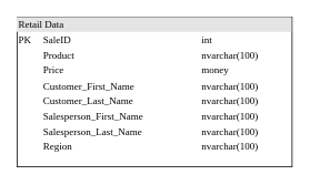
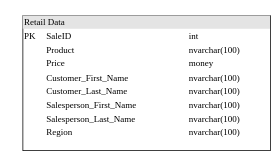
  <mxCell id="0" />
  <mxCell id="1" parent="0" />
- <mxCell id="2" value="&lt;div style=&quot;box-sizing: border-box; width: 100%; background: rgb(228, 228, 228); padding: 2px;&quot;&gt;Retail Data&lt;/div&gt;&lt;table style=&quot;width: 100% ; font-size: 1em&quot; cellpadding=&quot;2&quot; cellspacing=&quot;0&quot;&gt;&lt;tbody&gt;&lt;tr&gt;&lt;td&gt;PK&lt;/td&gt;&lt;td&gt;SaleID&lt;/td&gt;&lt;td&gt;int&lt;/td&gt;&lt;/tr&gt;&lt;tr&gt;&lt;td&gt;&lt;br&gt;&lt;/td&gt;&lt;td&gt;Product&lt;/td&gt;&lt;td&gt;nvarchar(100)&lt;/td&gt;&lt;/tr&gt;&lt;tr&gt;&lt;td&gt;&lt;/td&gt;&lt;td&gt;Price&lt;/td&gt;&lt;td&gt;money&lt;/td&gt;&lt;/tr&gt;&lt;tr&gt;&lt;td&gt;&lt;br&gt;&lt;/td&gt;&lt;td&gt;Customer_First_Name&lt;/td&gt;&lt;td&gt;nvarchar(100)&lt;/td&gt;&lt;/tr&gt;&lt;tr&gt;&lt;td&gt;&lt;br&gt;&lt;/td&gt;&lt;td&gt;Customer_Last_Name&lt;/td&gt;&lt;td&gt;nvarchar(100)&lt;/td&gt;&lt;/tr&gt;&lt;tr&gt;&lt;td&gt;&lt;br&gt;&lt;/td&gt;&lt;td&gt;Salesperson_First_Name&lt;/td&gt;&lt;td&gt;nvarchar(100)&lt;/td&gt;&lt;/tr&gt;&lt;tr&gt;&lt;td&gt;&lt;br&gt;&lt;/td&gt;&lt;td&gt;Salesperson_Last_Name&lt;br&gt;&lt;/td&gt;&lt;td&gt;nvarchar(100)&lt;/td&gt;&lt;/tr&gt;&lt;tr&gt;&lt;td&gt;&lt;br&gt;&lt;/td&gt;&lt;td&gt;Region&lt;br&gt;&lt;/td&gt;&lt;td&gt;nvarchar(100)&lt;/td&gt;&lt;/tr&gt;&lt;/tbody&gt;&lt;/table&gt;" style="verticalAlign=top;align=left;overflow=fill;html=1;rounded=0;shadow=0;comic=0;labelBackgroundColor=none;strokeWidth=1;fontFamily=Verdana;fontSize=12" parent="1" vertex="1"><mxGeometry x="20" y="20" width="330" height="180" as="geometry" /></mxCell>
+ <mxCell id="2" value="&lt;div style=&quot;box-sizing: border-box; width: 100%; background: rgb(228, 228, 228); padding: 2px;&quot;&gt;Retail Data&lt;/div&gt;&lt;table style=&quot;width: 100% ; font-size: 1em&quot; cellpadding=&quot;2&quot; cellspacing=&quot;0&quot;&gt;&lt;tbody&gt;&lt;tr&gt;&lt;td&gt;PK&lt;/td&gt;&lt;td&gt;SaleID&lt;/td&gt;&lt;td&gt;int&lt;/td&gt;&lt;/tr&gt;&lt;tr&gt;&lt;td&gt;&lt;br&gt;&lt;/td&gt;&lt;td&gt;Product&lt;/td&gt;&lt;td&gt;nvarchar(100)&lt;/td&gt;&lt;/tr&gt;&lt;tr&gt;&lt;td&gt;&lt;/td&gt;&lt;td&gt;Price&lt;/td&gt;&lt;td&gt;money&lt;/td&gt;&lt;/tr&gt;&lt;tr&gt;&lt;td&gt;&lt;br&gt;&lt;/td&gt;&lt;td&gt;Customer_First_Name&lt;/td&gt;&lt;td&gt;nvarchar(100)&lt;/td&gt;&lt;/tr&gt;&lt;tr&gt;&lt;td&gt;&lt;br&gt;&lt;/td&gt;&lt;td&gt;Customer_Last_Name&lt;/td&gt;&lt;td&gt;nvarchar(100)&lt;/td&gt;&lt;/tr&gt;&lt;tr&gt;&lt;td&gt;&lt;br&gt;&lt;/td&gt;&lt;td&gt;Salesperson_First_Name&lt;/td&gt;&lt;td&gt;nvarchar(100)&lt;/td&gt;&lt;/tr&gt;&lt;tr&gt;&lt;td&gt;&lt;br&gt;&lt;/td&gt;&lt;td&gt;Salesperson_Last_Name&lt;br&gt;&lt;/td&gt;&lt;td&gt;nvarchar(100)&lt;/td&gt;&lt;/tr&gt;&lt;tr&gt;&lt;td&gt;&lt;br&gt;&lt;/td&gt;&lt;td&gt;Region&lt;br&gt;&lt;/td&gt;&lt;td&gt;nvarchar(100)&lt;/td&gt;&lt;/tr&gt;&lt;/tbody&gt;&lt;/table&gt;" style="verticalAlign=top;align=left;overflow=fill;html=1;rounded=0;shadow=0;comic=0;labelBackgroundColor=none;strokeWidth=1;fontFamily=Verdana;fontSize=12" parent="1" vertex="1"><mxGeometry x="30" y="20" width="330" height="180" as="geometry" /></mxCell>
